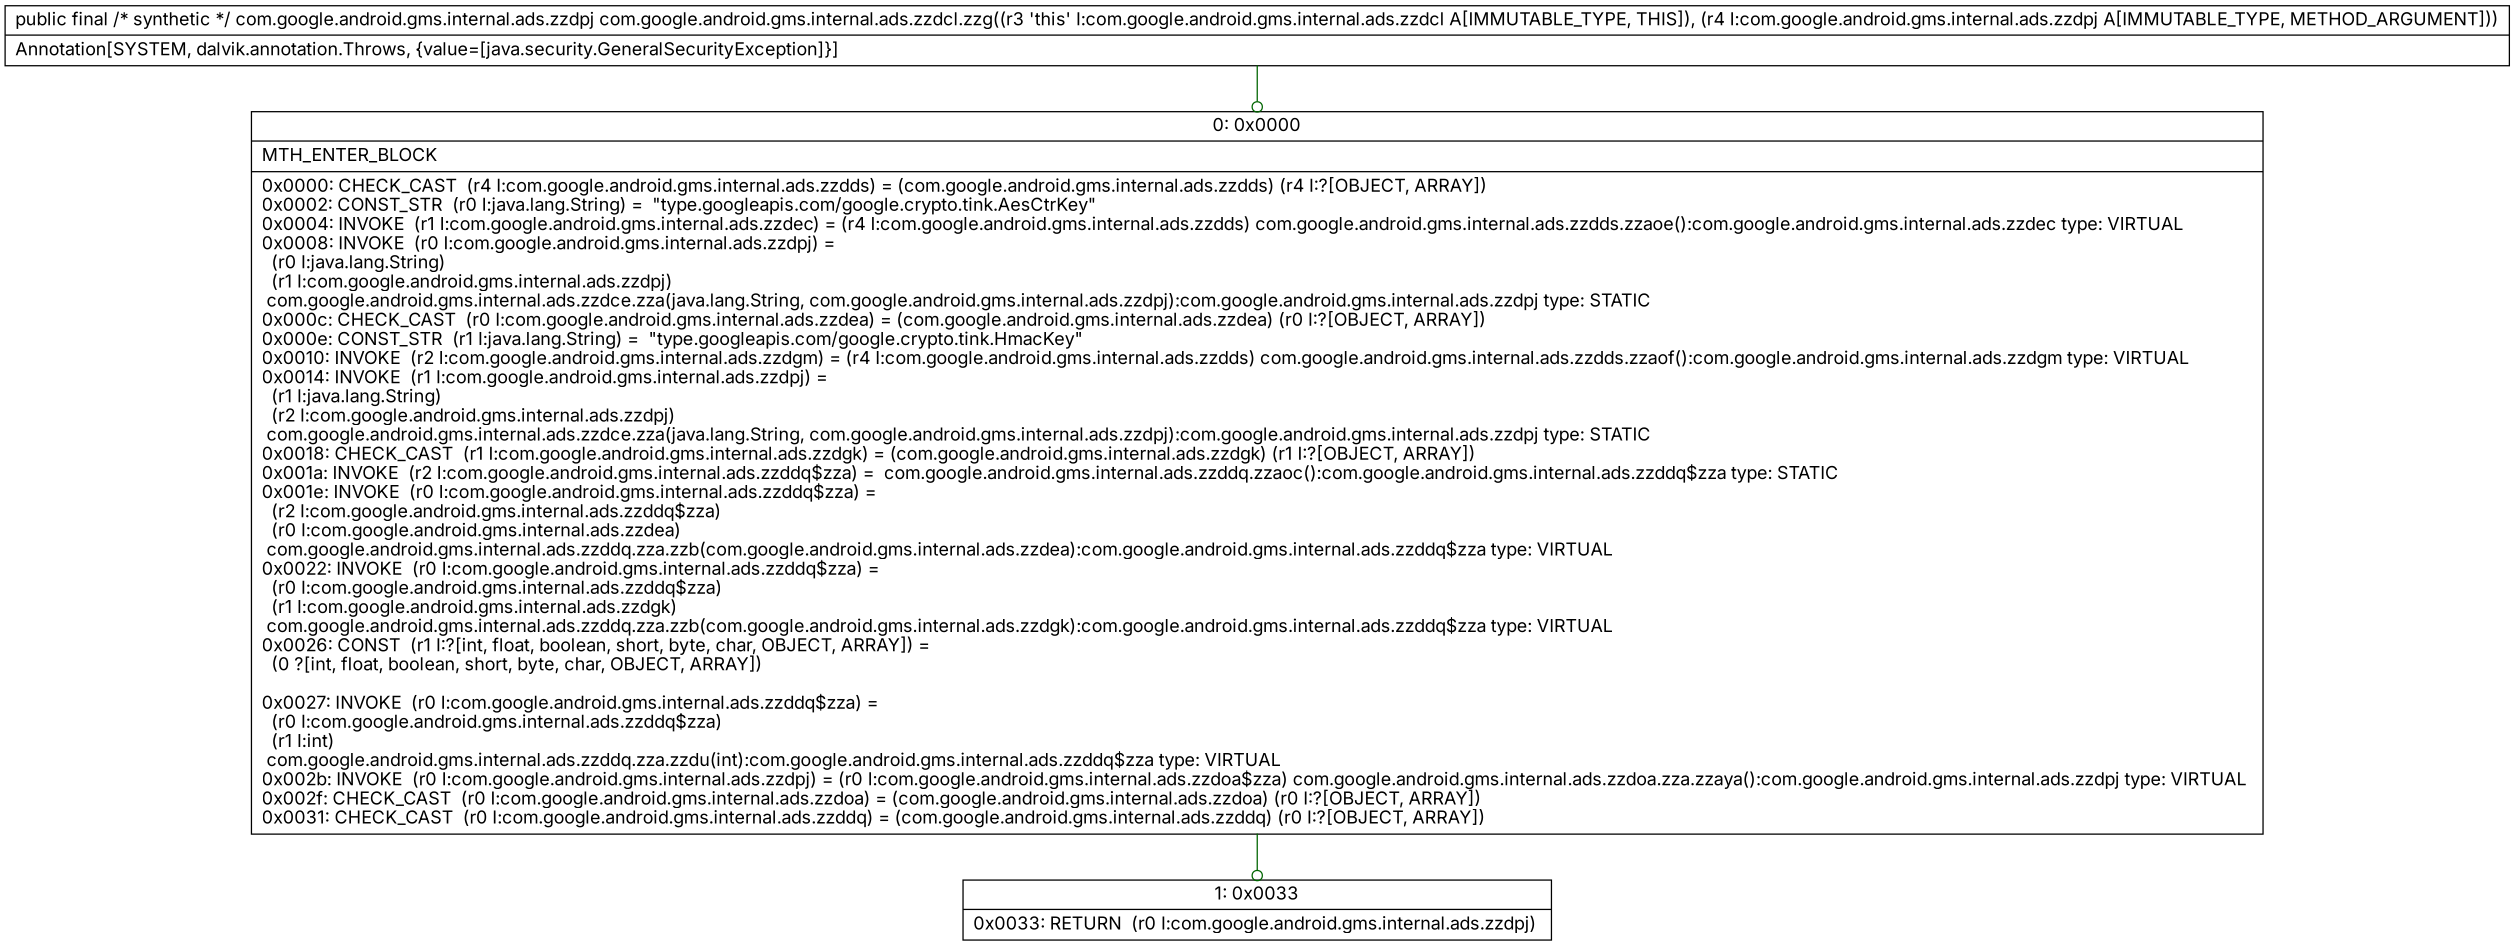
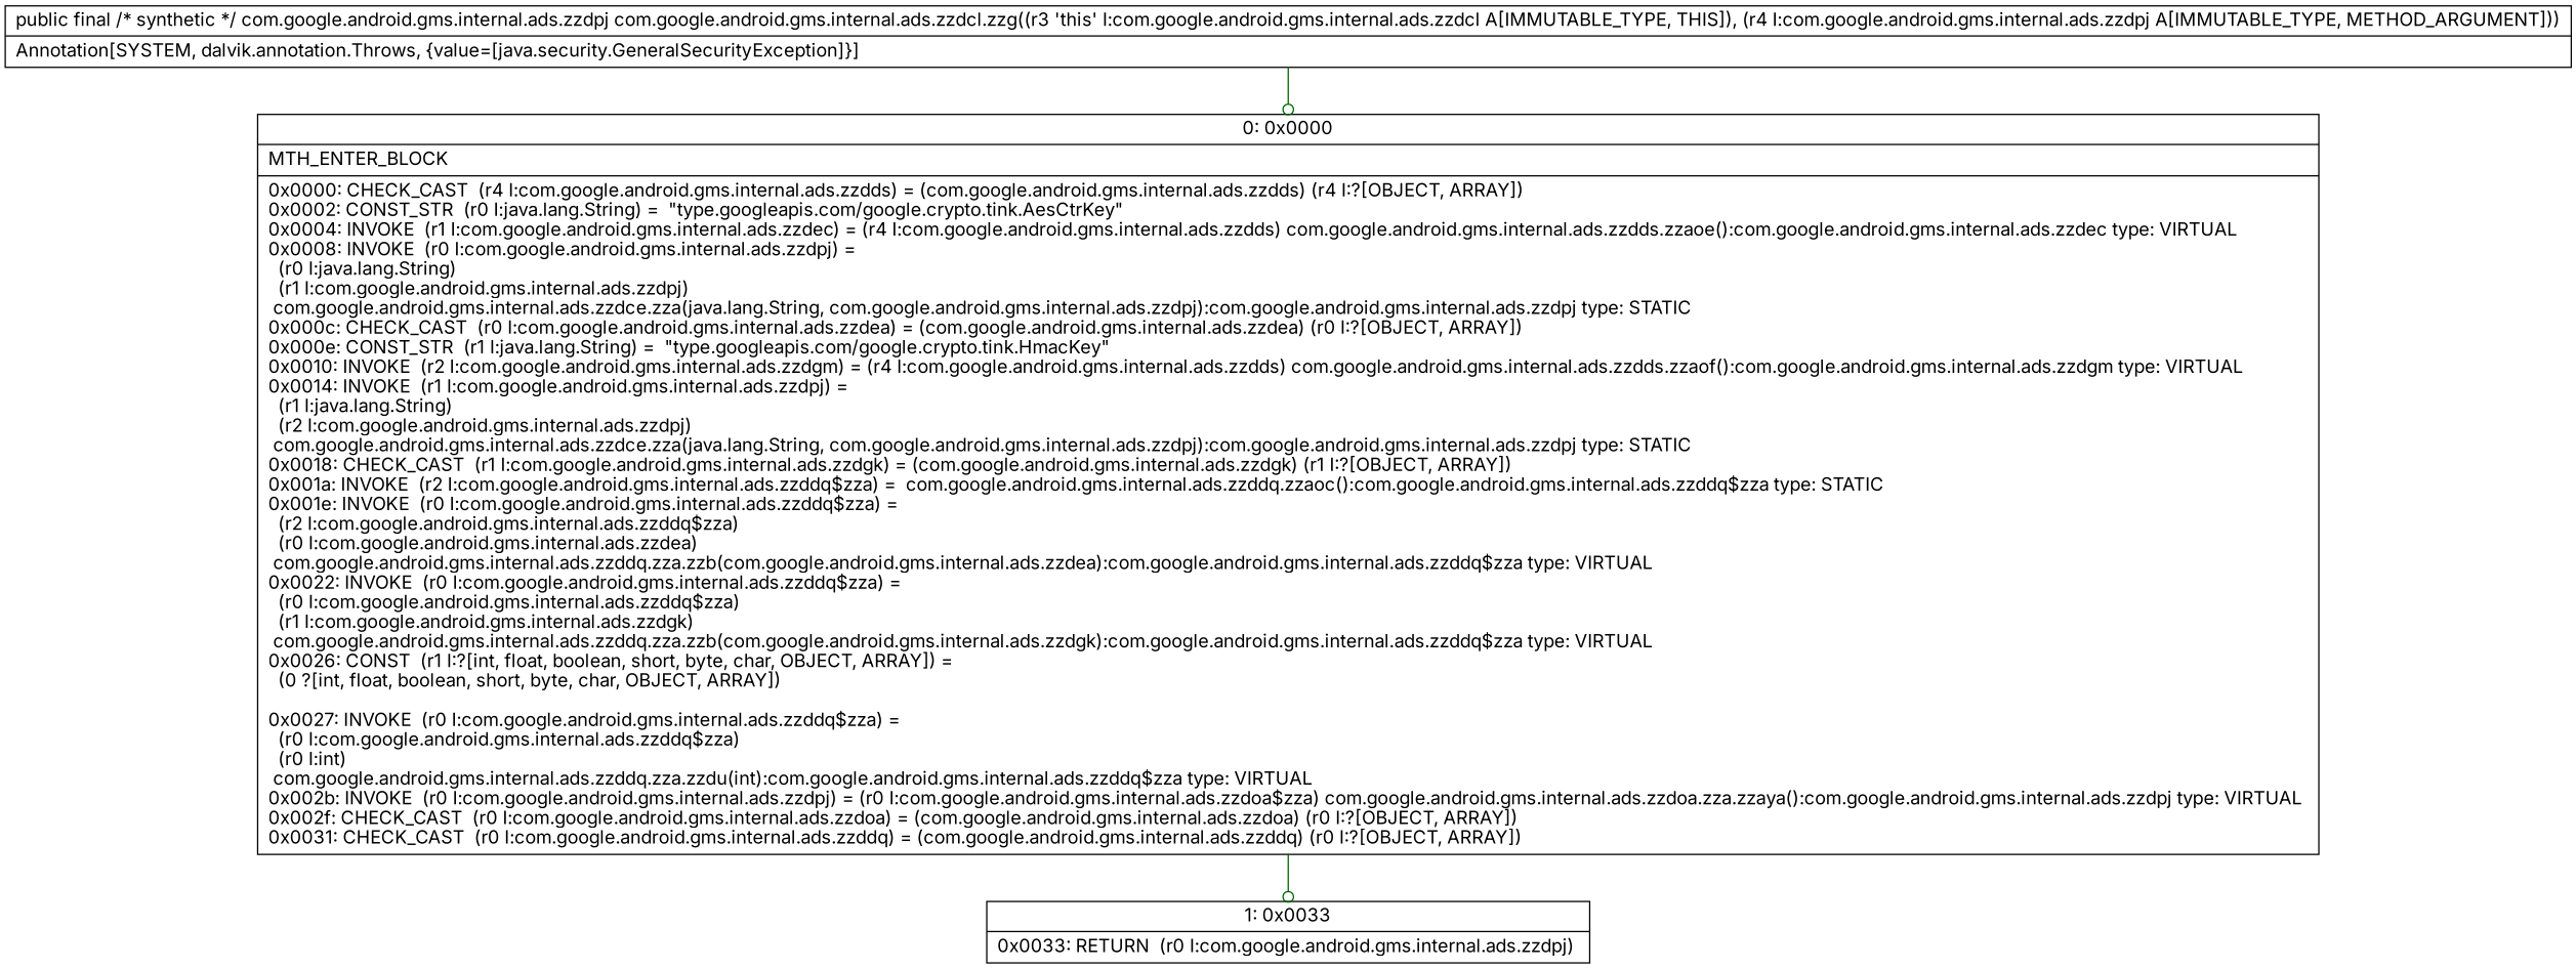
  digraph {
    fontname=Inter
    node [shape=record fontname=Inter]
    edge [color=darkgreen arrowhead=odot fontname=Inter]
-   n1 [label="{0\:\ 0x0000|MTH_ENTER_BLOCK\l|0x0000: CHECK_CAST  (r4 I:com.google.android.gms.internal.ads.zzdds) = (com.google.android.gms.internal.ads.zzdds) (r4 I:?[OBJECT, ARRAY]) \l0x0002: CONST_STR  (r0 I:java.lang.String) =  \"type.googleapis.com\/google.crypto.tink.AesCtrKey\" \l0x0004: INVOKE  (r1 I:com.google.android.gms.internal.ads.zzdec) = (r4 I:com.google.android.gms.internal.ads.zzdds) com.google.android.gms.internal.ads.zzdds.zzaoe():com.google.android.gms.internal.ads.zzdec type: VIRTUAL \l0x0008: INVOKE  (r0 I:com.google.android.gms.internal.ads.zzdpj) = \l  (r0 I:java.lang.String)\l  (r1 I:com.google.android.gms.internal.ads.zzdpj)\l com.google.android.gms.internal.ads.zzdce.zza(java.lang.String, com.google.android.gms.internal.ads.zzdpj):com.google.android.gms.internal.ads.zzdpj type: STATIC \l0x000c: CHECK_CAST  (r0 I:com.google.android.gms.internal.ads.zzdea) = (com.google.android.gms.internal.ads.zzdea) (r0 I:?[OBJECT, ARRAY]) \l0x000e: CONST_STR  (r1 I:java.lang.String) =  \"type.googleapis.com\/google.crypto.tink.HmacKey\" \l0x0010: INVOKE  (r2 I:com.google.android.gms.internal.ads.zzdgm) = (r4 I:com.google.android.gms.internal.ads.zzdds) com.google.android.gms.internal.ads.zzdds.zzaof():com.google.android.gms.internal.ads.zzdgm type: VIRTUAL \l0x0014: INVOKE  (r1 I:com.google.android.gms.internal.ads.zzdpj) = \l  (r1 I:java.lang.String)\l  (r2 I:com.google.android.gms.internal.ads.zzdpj)\l com.google.android.gms.internal.ads.zzdce.zza(java.lang.String, com.google.android.gms.internal.ads.zzdpj):com.google.android.gms.internal.ads.zzdpj type: STATIC \l0x0018: CHECK_CAST  (r1 I:com.google.android.gms.internal.ads.zzdgk) = (com.google.android.gms.internal.ads.zzdgk) (r1 I:?[OBJECT, ARRAY]) \l0x001a: INVOKE  (r2 I:com.google.android.gms.internal.ads.zzddq$zza) =  com.google.android.gms.internal.ads.zzddq.zzaoc():com.google.android.gms.internal.ads.zzddq$zza type: STATIC \l0x001e: INVOKE  (r0 I:com.google.android.gms.internal.ads.zzddq$zza) = \l  (r2 I:com.google.android.gms.internal.ads.zzddq$zza)\l  (r0 I:com.google.android.gms.internal.ads.zzdea)\l com.google.android.gms.internal.ads.zzddq.zza.zzb(com.google.android.gms.internal.ads.zzdea):com.google.android.gms.internal.ads.zzddq$zza type: VIRTUAL \l0x0022: INVOKE  (r0 I:com.google.android.gms.internal.ads.zzddq$zza) = \l  (r0 I:com.google.android.gms.internal.ads.zzddq$zza)\l  (r1 I:com.google.android.gms.internal.ads.zzdgk)\l com.google.android.gms.internal.ads.zzddq.zza.zzb(com.google.android.gms.internal.ads.zzdgk):com.google.android.gms.internal.ads.zzddq$zza type: VIRTUAL \l0x0026: CONST  (r1 I:?[int, float, boolean, short, byte, char, OBJECT, ARRAY]) = \l  (0 ?[int, float, boolean, short, byte, char, OBJECT, ARRAY])\l \l0x0027: INVOKE  (r0 I:com.google.android.gms.internal.ads.zzddq$zza) = \l  (r0 I:com.google.android.gms.internal.ads.zzddq$zza)\l  (r1 I:int)\l com.google.android.gms.internal.ads.zzddq.zza.zzdu(int):com.google.android.gms.internal.ads.zzddq$zza type: VIRTUAL \l0x002b: INVOKE  (r0 I:com.google.android.gms.internal.ads.zzdpj) = (r0 I:com.google.android.gms.internal.ads.zzdoa$zza) com.google.android.gms.internal.ads.zzdoa.zza.zzaya():com.google.android.gms.internal.ads.zzdpj type: VIRTUAL \l0x002f: CHECK_CAST  (r0 I:com.google.android.gms.internal.ads.zzdoa) = (com.google.android.gms.internal.ads.zzdoa) (r0 I:?[OBJECT, ARRAY]) \l0x0031: CHECK_CAST  (r0 I:com.google.android.gms.internal.ads.zzddq) = (com.google.android.gms.internal.ads.zzddq) (r0 I:?[OBJECT, ARRAY]) \l}"]
+   n1 [label="{0\:\ 0x0000|MTH_ENTER_BLOCK\l|0x0000: CHECK_CAST  (r4 I:com.google.android.gms.internal.ads.zzdds) = (com.google.android.gms.internal.ads.zzdds) (r4 I:?[OBJECT, ARRAY]) \l0x0002: CONST_STR  (r0 I:java.lang.String) =  \"type.googleapis.com\/google.crypto.tink.AesCtrKey\" \l0x0004: INVOKE  (r1 I:com.google.android.gms.internal.ads.zzdec) = (r4 I:com.google.android.gms.internal.ads.zzdds) com.google.android.gms.internal.ads.zzdds.zzaoe():com.google.android.gms.internal.ads.zzdec type: VIRTUAL \l0x0008: INVOKE  (r0 I:com.google.android.gms.internal.ads.zzdpj) = \l  (r0 I:java.lang.String)\l  (r1 I:com.google.android.gms.internal.ads.zzdpj)\l com.google.android.gms.internal.ads.zzdce.zza(java.lang.String, com.google.android.gms.internal.ads.zzdpj):com.google.android.gms.internal.ads.zzdpj type: STATIC \l0x000c: CHECK_CAST  (r0 I:com.google.android.gms.internal.ads.zzdea) = (com.google.android.gms.internal.ads.zzdea) (r0 I:?[OBJECT, ARRAY]) \l0x000e: CONST_STR  (r1 I:java.lang.String) =  \"type.googleapis.com\/google.crypto.tink.HmacKey\" \l0x0010: INVOKE  (r2 I:com.google.android.gms.internal.ads.zzdgm) = (r4 I:com.google.android.gms.internal.ads.zzdds) com.google.android.gms.internal.ads.zzdds.zzaof():com.google.android.gms.internal.ads.zzdgm type: VIRTUAL \l0x0014: INVOKE  (r1 I:com.google.android.gms.internal.ads.zzdpj) = \l  (r1 I:java.lang.String)\l  (r2 I:com.google.android.gms.internal.ads.zzdpj)\l com.google.android.gms.internal.ads.zzdce.zza(java.lang.String, com.google.android.gms.internal.ads.zzdpj):com.google.android.gms.internal.ads.zzdpj type: STATIC \l0x0018: CHECK_CAST  (r1 I:com.google.android.gms.internal.ads.zzdgk) = (com.google.android.gms.internal.ads.zzdgk) (r1 I:?[OBJECT, ARRAY]) \l0x001a: INVOKE  (r2 I:com.google.android.gms.internal.ads.zzddq$zza) =  com.google.android.gms.internal.ads.zzddq.zzaoc():com.google.android.gms.internal.ads.zzddq$zza type: STATIC \l0x001e: INVOKE  (r0 I:com.google.android.gms.internal.ads.zzddq$zza) = \l  (r2 I:com.google.android.gms.internal.ads.zzddq$zza)\l  (r0 I:com.google.android.gms.internal.ads.zzdea)\l com.google.android.gms.internal.ads.zzddq.zza.zzb(com.google.android.gms.internal.ads.zzdea):com.google.android.gms.internal.ads.zzddq$zza type: VIRTUAL \l0x0022: INVOKE  (r0 I:com.google.android.gms.internal.ads.zzddq$zza) = \l  (r0 I:com.google.android.gms.internal.ads.zzddq$zza)\l  (r1 I:com.google.android.gms.internal.ads.zzdgk)\l com.google.android.gms.internal.ads.zzddq.zza.zzb(com.google.android.gms.internal.ads.zzdgk):com.google.android.gms.internal.ads.zzddq$zza type: VIRTUAL \l0x0026: CONST  (r1 I:?[int, float, boolean, short, byte, char, OBJECT, ARRAY]) = \l  (0 ?[int, float, boolean, short, byte, char, OBJECT, ARRAY])\l \l0x0027: INVOKE  (r0 I:com.google.android.gms.internal.ads.zzddq$zza) = \l  (r0 I:com.google.android.gms.internal.ads.zzddq$zza)\l  (r0 I:int)\l com.google.android.gms.internal.ads.zzddq.zza.zzdu(int):com.google.android.gms.internal.ads.zzddq$zza type: VIRTUAL \l0x002b: INVOKE  (r0 I:com.google.android.gms.internal.ads.zzdpj) = (r0 I:com.google.android.gms.internal.ads.zzdoa$zza) com.google.android.gms.internal.ads.zzdoa.zza.zzaya():com.google.android.gms.internal.ads.zzdpj type: VIRTUAL \l0x002f: CHECK_CAST  (r0 I:com.google.android.gms.internal.ads.zzdoa) = (com.google.android.gms.internal.ads.zzdoa) (r0 I:?[OBJECT, ARRAY]) \l0x0031: CHECK_CAST  (r0 I:com.google.android.gms.internal.ads.zzddq) = (com.google.android.gms.internal.ads.zzddq) (r0 I:?[OBJECT, ARRAY]) \l}"]
    n2 [label="{1\:\ 0x0033|0x0033: RETURN  (r0 I:com.google.android.gms.internal.ads.zzdpj) \l}"]
    n3 [label="{public final \/* synthetic *\/ com.google.android.gms.internal.ads.zzdpj com.google.android.gms.internal.ads.zzdcl.zzg((r3 'this' I:com.google.android.gms.internal.ads.zzdcl A[IMMUTABLE_TYPE, THIS]), (r4 I:com.google.android.gms.internal.ads.zzdpj A[IMMUTABLE_TYPE, METHOD_ARGUMENT]))  | Annotation[SYSTEM, dalvik.annotation.Throws, \{value=[java.security.GeneralSecurityException]\}]\l}"]
    n1 -> n2
    n3 -> n1
  }
